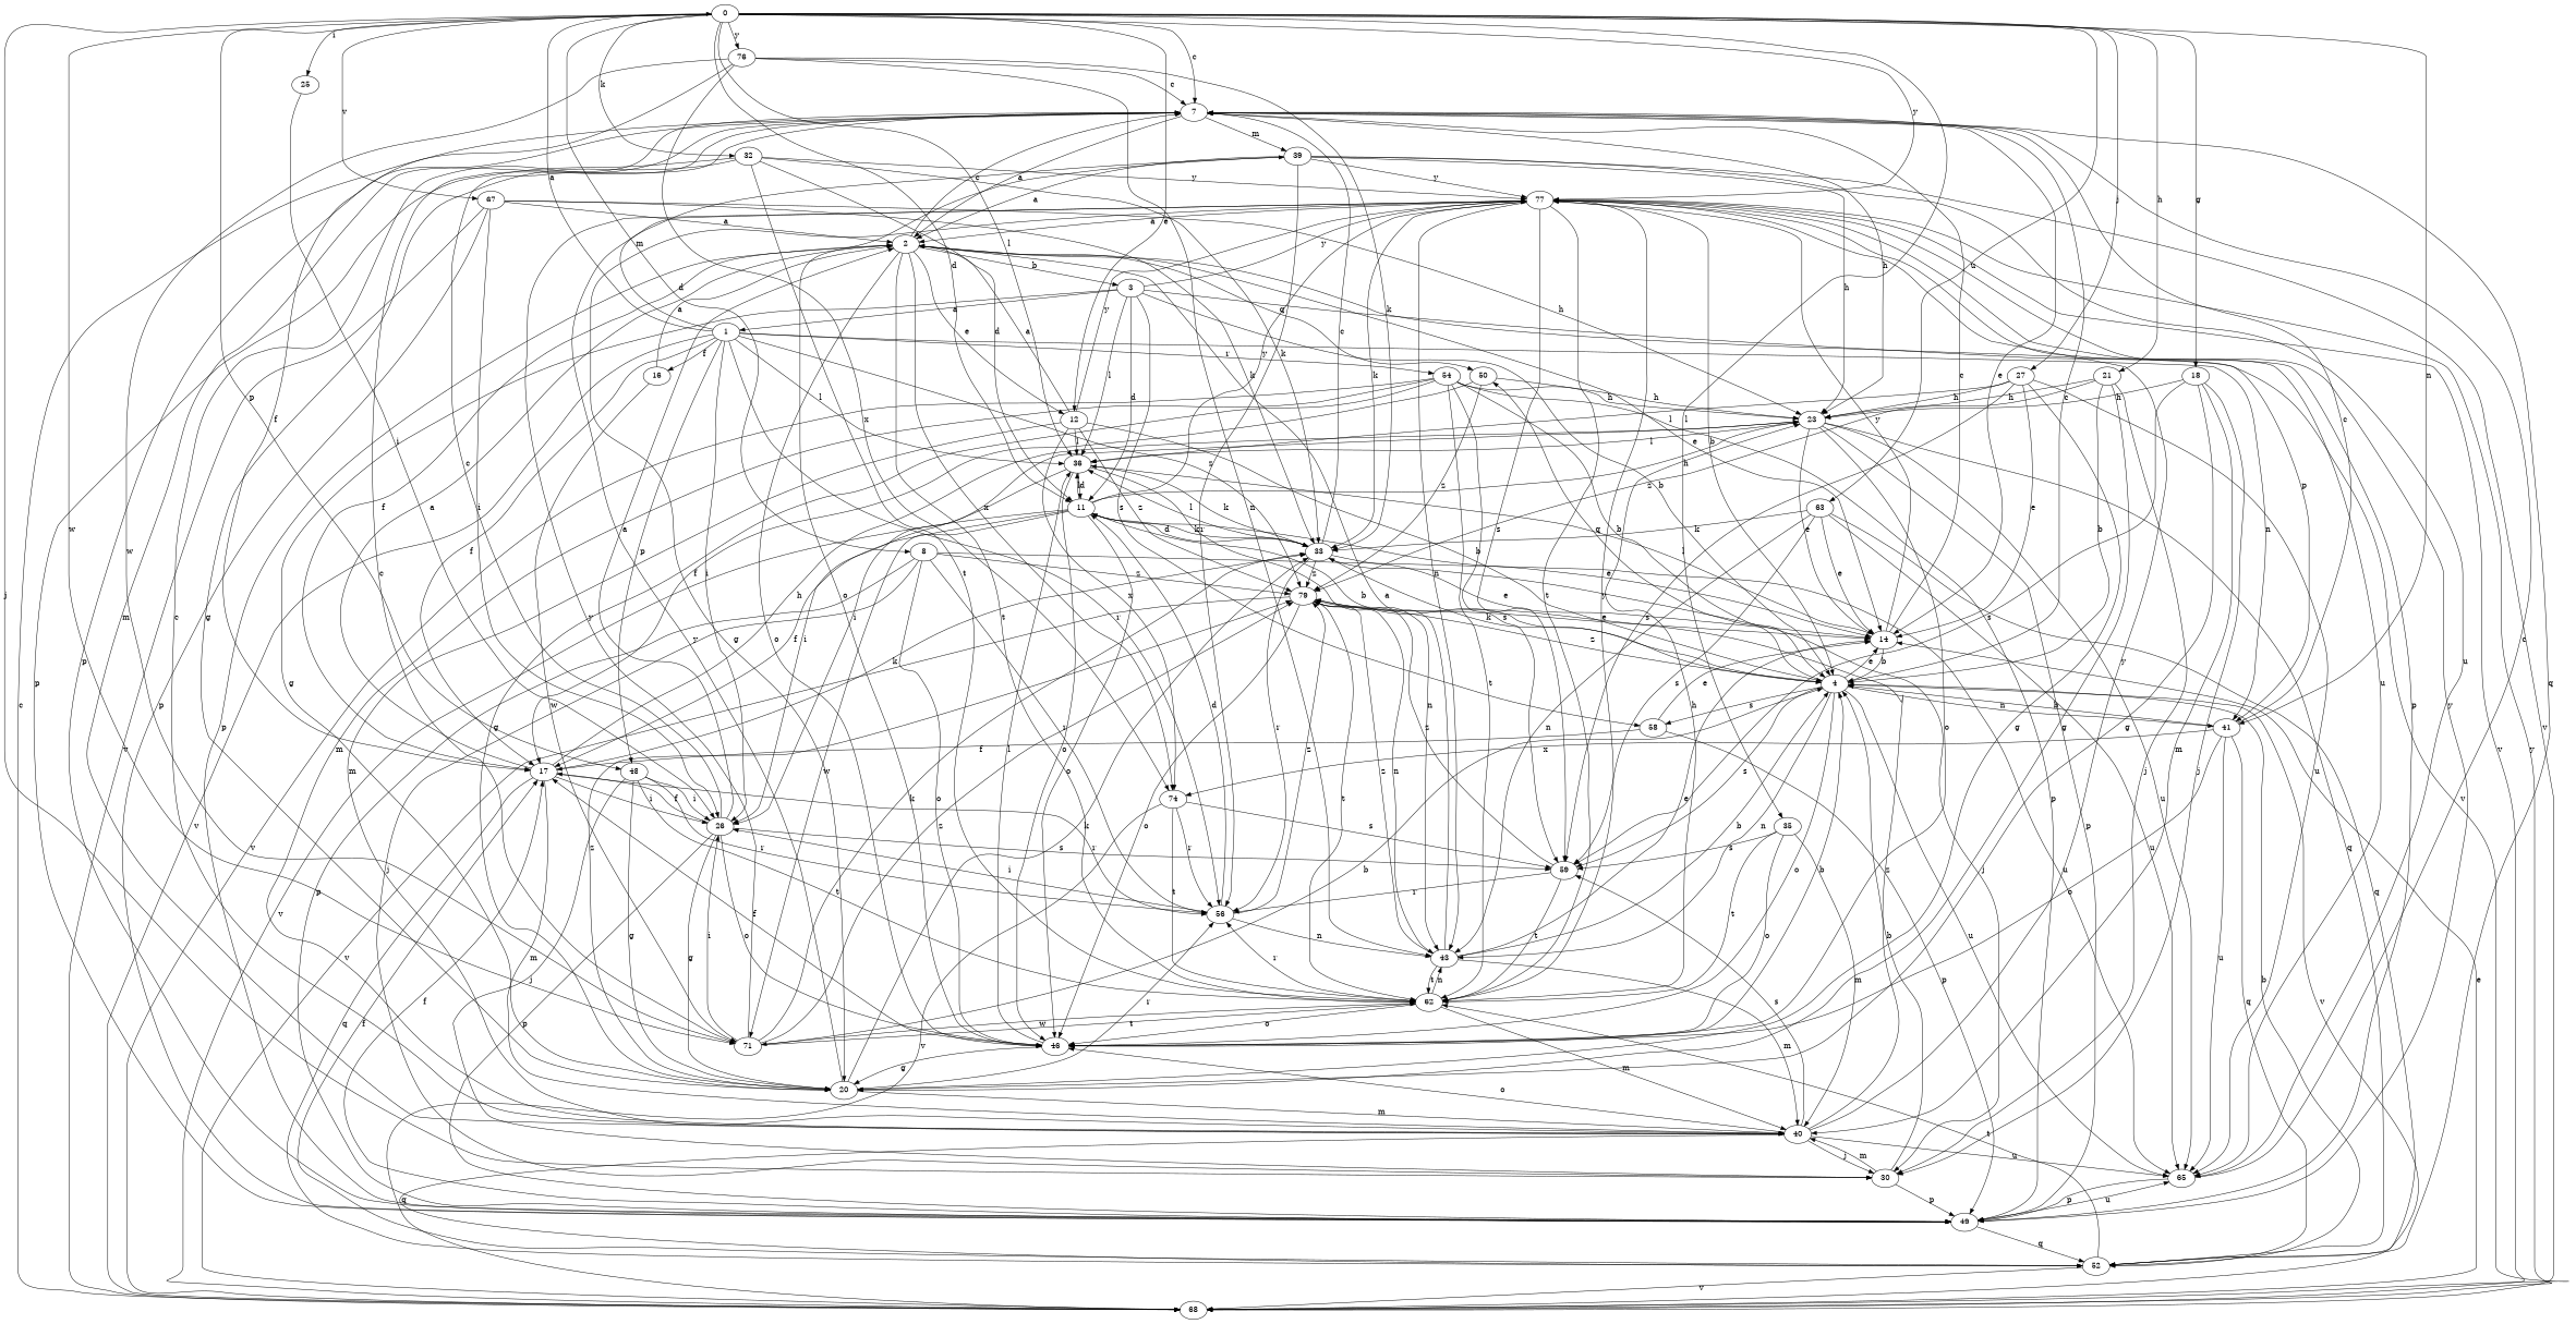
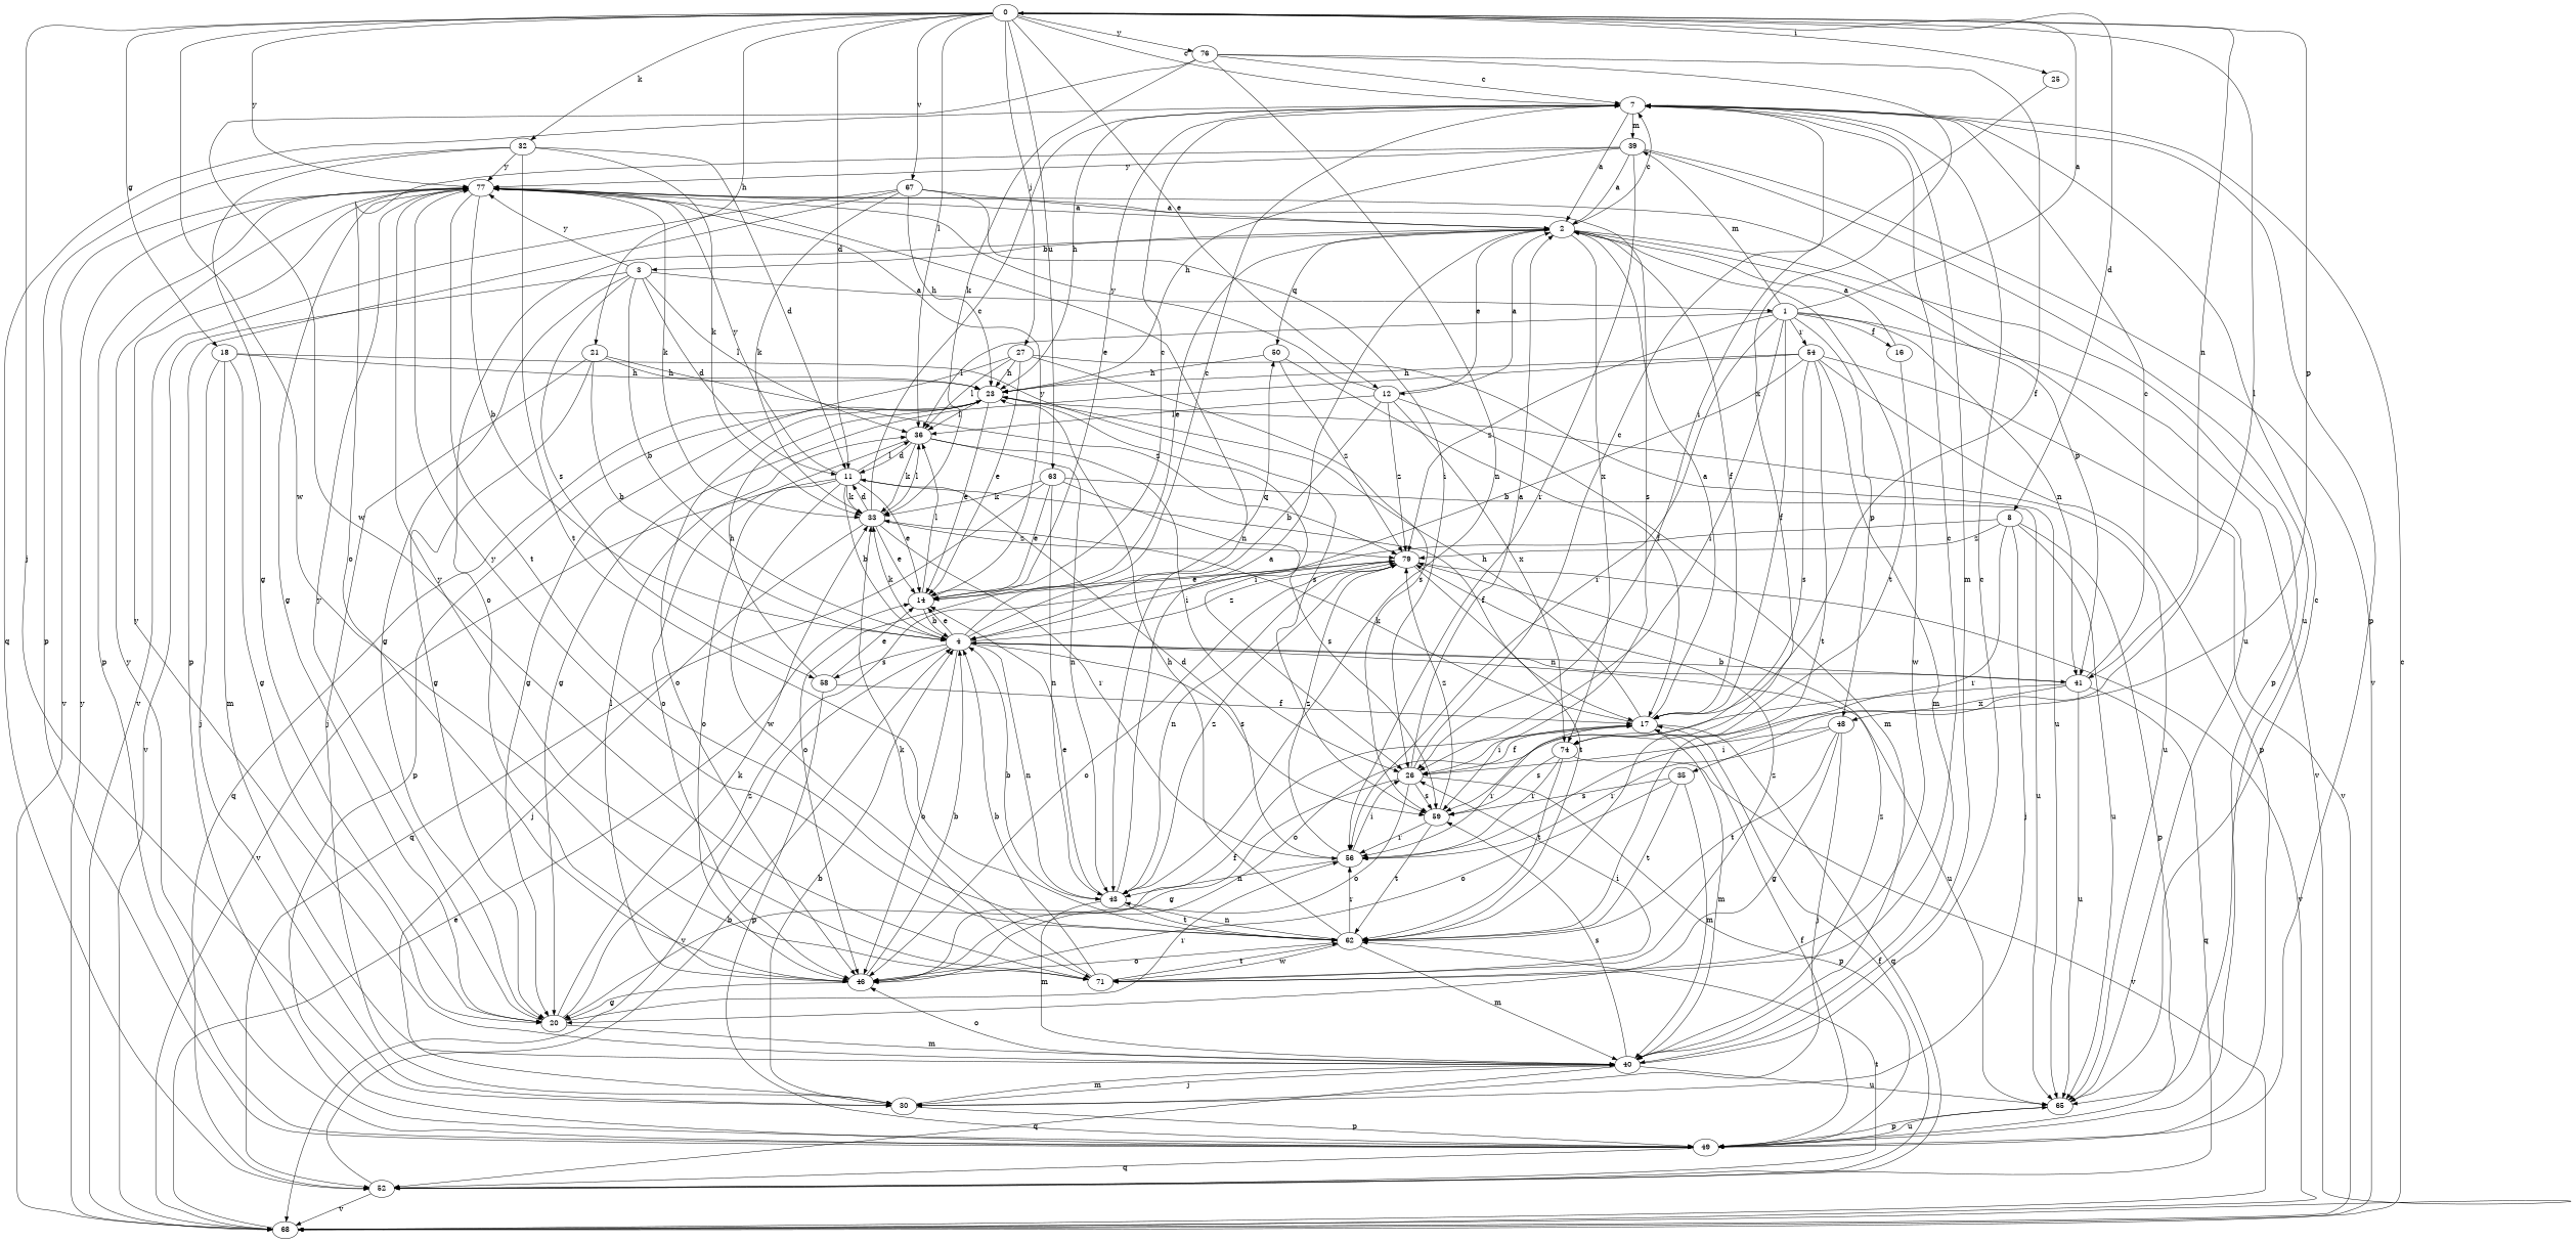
  strict digraph {
    0
    7
    8
    11
    12
    18
    21
    25
    27
    30
    32
    35
    n13 [label=36]
    41
    48
    63
    67
    71
    76
    77
    39
    2
    14
    49
    23
    40
    52
    56
    79
    46
    65
    17
    68
    4
    33
    74
    20
    59
    26
    62
    43
    1
    16
    54
    3
    50
    58
    0 -> 7 [label=c]
    0 -> 8 [label=d]
    0 -> 11 [label=d]
    0 -> 12 [label=e]
    0 -> 18 [label=g]
    0 -> 21 [label=h]
    0 -> 25 [label=i]
    0 -> 27 [label=j]
    0 -> 30 [label=j]
    0 -> 32 [label=k]
    0 -> 35 [label=l]
    0 -> n13 [label=l]
    0 -> 41 [label=n]
    0 -> 48 [label=p]
    0 -> 63 [label=u]
    0 -> 67 [label=v]
    0 -> 71 [label=w]
    0 -> 76 [label=y]
    0 -> 77 [label=y]
    7 -> 39 [label=m]
    7 -> 2 [label=a]
    7 -> 14 [label=e]
    7 -> 49 [label=p]
    7 -> 23 [label=h]
    7 -> 40 [label=m]
    7 -> 52 [label=q]
    8 -> 30 [label=j]
    8 -> 49 [label=p]
    8 -> 56 [label=r]
    8 -> 79 [label=z]
    8 -> 46 [label=o]
    8 -> 65 [label=u]
    11 -> n13 [label=l]
    11 -> 71 [label=w]
    11 -> 77 [label=y]
    11 -> 14 [label=e]
    11 -> 46 [label=o]
    11 -> 17 [label=f]
    11 -> 68 [label=v]
    11 -> 4 [label=b]
    11 -> 33 [label=k]
    12 -> n13 [label=l]
    12 -> 77 [label=y]
    12 -> 2 [label=a]
    12 -> 40 [label=m]
    12 -> 79 [label=z]
    12 -> 4 [label=b]
    12 -> 74 [label=x]
    18 -> 30 [label=j]
    18 -> 23 [label=h]
    18 -> 40 [label=m]
    18 -> 20 [label=g]
    18 -> 59 [label=s]
    21 -> 30 [label=j]
    21 -> 23 [label=h]
    21 -> 79 [label=z]
    21 -> 4 [label=b]
    21 -> 20 [label=g]
    25 -> 26 [label=i]
    27 -> n13 [label=l]
    27 -> 14 [label=e]
    27 -> 23 [label=h]
    27 -> 65 [label=u]
    27 -> 20 [label=g]
    27 -> 59 [label=s]
    30 -> 49 [label=p]
    30 -> 40 [label=m]
    30 -> 4 [label=b]
    32 -> 11 [label=d]
    32 -> 77 [label=y]
    32 -> 49 [label=p]
    32 -> 33 [label=k]
    32 -> 20 [label=g]
    32 -> 62 [label=t]
    35 -> 40 [label=m]
    35 -> 46 [label=o]
    35 -> 59 [label=s]
    35 -> 62 [label=t]
    n13 -> 11 [label=d]
    n13 -> 46 [label=o]
    n13 -> 33 [label=k]
    n13 -> 26 [label=i]
    n13 -> 43 [label=n]
    41 -> 7 [label=c]
    41 -> 52 [label=q]
    41 -> 46 [label=o]
    41 -> 65 [label=u]
    41 -> 4 [label=b]
    41 -> 74 [label=x]
    48 -> 30 [label=j]
    48 -> 56 [label=r]
    48 -> 20 [label=g]
    48 -> 26 [label=i]
    48 -> 62 [label=t]
    63 -> 14 [label=e]
    63 -> 52 [label=q]
    63 -> 65 [label=u]
    63 -> 33 [label=k]
    63 -> 59 [label=s]
    63 -> 43 [label=n]
    67 -> 2 [label=a]
    67 -> 49 [label=p]
    67 -> 23 [label=h]
    67 -> 68 [label=v]
    67 -> 33 [label=k]
    67 -> 26 [label=i]
    71 -> 7 [label=c]
    71 -> 77 [label=y]
    71 -> 79 [label=z]
    71 -> 4 [label=b]
    71 -> 33 [label=k]
    71 -> 26 [label=i]
    71 -> 62 [label=t]
    76 -> 7 [label=c]
    76 -> 71 [label=w]
    76 -> 17 [label=f]
    76 -> 33 [label=k]
    76 -> 74 [label=x]
    76 -> 43 [label=n]
    77 -> 2 [label=a]
    77 -> 49 [label=p]
    77 -> 65 [label=u]
    77 -> 68 [label=v]
    77 -> 4 [label=b]
    77 -> 33 [label=k]
    77 -> 20 [label=g]
    77 -> 59 [label=s]
    77 -> 62 [label=t]
    77 -> 43 [label=n]
    39 -> 77 [label=y]
    39 -> 2 [label=a]
    39 -> 23 [label=h]
    39 -> 56 [label=r]
    39 -> 46 [label=o]
    39 -> 65 [label=u]
    39 -> 68 [label=v]
    2 -> 7 [label=c]
    2 -> 12 [label=e]
    2 -> 41 [label=p]
    2 -> 14 [label=e]
    2 -> 49 [label=p]
    2 -> 46 [label=o]
    2 -> 17 [label=f]
    2 -> 74 [label=x]
    2 -> 62 [label=t]
    2 -> 3 [label=b]
    2 -> 50 [label=q]
    14 -> 7 [label=c]
    14 -> n13 [label=l]
    14 -> 77 [label=y]
    14 -> 4 [label=b]
    49 -> 77 [label=y]
    49 -> 52 [label=q]
    49 -> 65 [label=u]
    49 -> 17 [label=f]
    23 -> n13 [label=l]
    23 -> 14 [label=e]
    23 -> 49 [label=p]
    23 -> 52 [label=q]
    23 -> 46 [label=o]
    23 -> 65 [label=u]
    23 -> 26 [label=i]
    40 -> 7 [label=c]
    40 -> 30 [label=j]
    40 -> 77 [label=y]
    40 -> 52 [label=q]
    40 -> 79 [label=z]
    40 -> 46 [label=o]
    40 -> 65 [label=u]
    40 -> 59 [label=s]
    52 -> 17 [label=f]
    52 -> 68 [label=v]
    52 -> 4 [label=b]
    52 -> 62 [label=t]
    56 -> 11 [label=d]
    56 -> 79 [label=z]
    56 -> 26 [label=i]
    56 -> 43 [label=n]
    79 -> 14 [label=e]
    79 -> 46 [label=o]
    79 -> 68 [label=v]
    79 -> 62 [label=t]
    79 -> 43 [label=n]
    46 -> n13 [label=l]
    46 -> 17 [label=f]
    46 -> 4 [label=b]
    46 -> 20 [label=g]
    65 -> 7 [label=c]
    65 -> 49 [label=p]
    17 -> 2 [label=a]
    17 -> 23 [label=h]
    17 -> 40 [label=m]
    17 -> 52 [label=q]
    17 -> 56 [label=r]
    17 -> 33 [label=k]
    17 -> 26 [label=i]
    68 -> 7 [label=c]
    68 -> 77 [label=y]
    68 -> 14 [label=e]
    4 -> 7 [label=c]
    4 -> 41 [label=n]
    4 -> 14 [label=e]
    4 -> 79 [label=z]
    4 -> 46 [label=o]
    4 -> 65 [label=u]
    4 -> 68 [label=v]
    4 -> 33 [label=k]
    4 -> 59 [label=s]
    4 -> 43 [label=n]
    4 -> 50 [label=q]
    4 -> 58 [label=s]
    33 -> 7 [label=c]
    33 -> 11 [label=d]
    33 -> 30 [label=j]
    33 -> n13 [label=l]
    33 -> 14 [label=e]
    33 -> 56 [label=r]
    33 -> 79 [label=z]
    74 -> 56 [label=r]
    74 -> 68 [label=v]
    74 -> 59 [label=s]
    74 -> 62 [label=t]
    20 -> 77 [label=y]
    20 -> 40 [label=m]
    20 -> 56 [label=r]
    20 -> 79 [label=z]
    20 -> 33 [label=k]
    59 -> 56 [label=r]
    59 -> 79 [label=z]
    59 -> 62 [label=t]
    26 -> 7 [label=c]
    26 -> 2 [label=a]
    26 -> 49 [label=p]
    26 -> 46 [label=o]
    26 -> 17 [label=f]
    26 -> 20 [label=g]
    26 -> 59 [label=s]
    62 -> 71 [label=w]
    62 -> 77 [label=y]
    62 -> 23 [label=h]
    62 -> 40 [label=m]
    62 -> 56 [label=r]
    62 -> 46 [label=o]
    62 -> 43 [label=n]
    43 -> 2 [label=a]
    43 -> 14 [label=e]
    43 -> 40 [label=m]
    43 -> 79 [label=z]
    43 -> 4 [label=b]
    43 -> 62 [label=t]
    1 -> 0 [label=a]
    1 -> n13 [label=l]
    1 -> 41 [label=n]
    1 -> 48 [label=p]
    1 -> 39 [label=m]
    1 -> 56 [label=r]
    1 -> 79 [label=z]
    1 -> 17 [label=f]
    1 -> 68 [label=v]
    1 -> 26 [label=i]
    1 -> 16 [label=f]
    1 -> 54 [label=r]
    16 -> 71 [label=w]
    16 -> 2 [label=a]
    54 -> 49 [label=p]
    54 -> 23 [label=h]
    54 -> 40 [label=m]
    54 -> 68 [label=v]
    54 -> 4 [label=b]
    54 -> 20 [label=g]
    54 -> 59 [label=s]
    54 -> 62 [label=t]
    3 -> 11 [label=d]
    3 -> n13 [label=l]
    3 -> 77 [label=y]
    3 -> 68 [label=v]
    3 -> 4 [label=b]
    3 -> 20 [label=g]
    3 -> 1 [label=a]
    3 -> 58 [label=s]
    50 -> 23 [label=h]
    50 -> 79 [label=z]
    50 -> 17 [label=f]
    58 -> 14 [label=e]
    58 -> 49 [label=p]
-   11 -> 23 [label=h]
+   58 -> 23 [label=h]
    58 -> 17 [label=f]
  }
